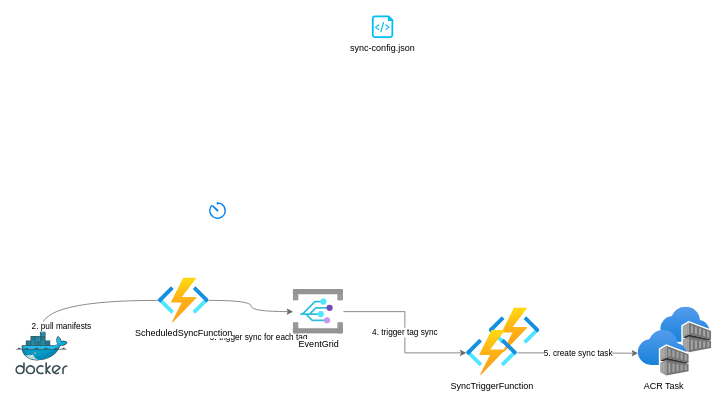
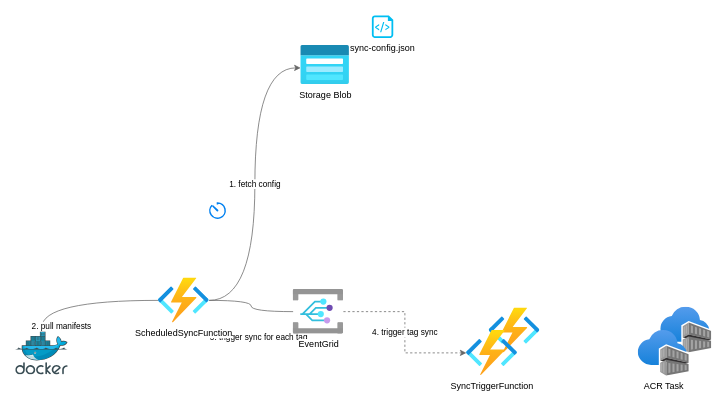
  <mxCell id="0" />
  <mxCell id="1" parent="0" />
  <mxCell id="2" value="" style="image;aspect=fixed;html=1;points=[];align=center;fontSize=12;image=img/lib/azure2/containers/Container_Registries.svg;" vertex="1" parent="1"><mxGeometry x="880" y="409" width="68" height="61" as="geometry" /></mxCell>
  <mxCell id="3" value="" style="image;aspect=fixed;html=1;points=[];align=center;fontSize=12;image=img/lib/azure2/compute/Function_Apps.svg;" vertex="1" parent="1"><mxGeometry x="651" y="410" width="68" height="60" as="geometry" /></mxCell>
  <mxCell id="4" value="" style="image;sketch=0;aspect=fixed;html=1;points=[];align=center;fontSize=12;image=img/lib/mscae/Docker.svg;" vertex="1" parent="1"><mxGeometry x="20" y="441.8" width="70" height="57.4" as="geometry" /></mxCell>
- <mxCell id="5" value="3. trigger sync for each tag" style="edgeStyle=orthogonalEdgeStyle;rounded=0;orthogonalLoop=1;jettySize=auto;html=1;curved=1;strokeColor=#666666;" edge="1" parent="1" source="6" target="10"><mxGeometry x="0.27" y="-33" relative="1" as="geometry"><mxPoint y="1" as="offset" /></mxGeometry></mxCell>
+ <mxCell id="5" value="3. trigger sync for each tag" style="edgeStyle=orthogonalEdgeStyle;rounded=0;orthogonalLoop=1;jettySize=auto;html=1;curved=1;strokeColor=#666666;endArrow=none;" edge="1" parent="1" source="6" target="10"><mxGeometry x="0.27" y="-33" relative="1" as="geometry"><mxPoint y="1" as="offset" /></mxGeometry></mxCell>
  <mxCell id="6" value="ScheduledSyncFunction" style="image;aspect=fixed;html=1;points=[];align=center;fontSize=12;image=img/lib/azure2/compute/Function_Apps.svg;" vertex="1" parent="1"><mxGeometry x="210" y="370" width="68" height="60" as="geometry" /></mxCell>
  <mxCell id="7" value="" style="html=1;verticalLabelPosition=bottom;align=center;labelBackgroundColor=#ffffff;verticalAlign=top;strokeWidth=2;strokeColor=#0080F0;shadow=0;dashed=0;shape=mxgraph.ios7.icons.gauge;" vertex="1" parent="1"><mxGeometry x="278" y="270" width="22.11" height="21.5" as="geometry" /></mxCell>
- <mxCell id="9" value="4. trigger tag sync" style="edgeStyle=orthogonalEdgeStyle;rounded=0;orthogonalLoop=1;jettySize=auto;html=1;strokeColor=#666666;" edge="1" parent="1" source="10" target="16"><mxGeometry relative="1" as="geometry" /></mxCell>
+ <mxCell id="8" value="Storage Blob" style="image;aspect=fixed;html=1;points=[];align=center;fontSize=12;image=img/lib/azure2/storage/Storage_Accounts_Classic.svg;" vertex="1" parent="1"><mxGeometry x="400" y="60" width="65" height="52" as="geometry" /></mxCell>
+ <mxCell id="9" value="4. trigger tag sync" style="edgeStyle=orthogonalEdgeStyle;rounded=0;orthogonalLoop=1;jettySize=auto;html=1;strokeColor=#666666;dashed=1;" edge="1" parent="1" source="10" target="16"><mxGeometry relative="1" as="geometry" /></mxCell>
  <mxCell id="10" value="EventGrid" style="image;aspect=fixed;html=1;points=[];align=center;fontSize=12;image=img/lib/azure2/integration/Event_Grid_Domains.svg;" vertex="1" parent="1"><mxGeometry x="390" y="385" width="67" height="60" as="geometry" /></mxCell>
  <mxCell id="11" value="sync-config.json" style="verticalLabelPosition=bottom;html=1;verticalAlign=top;align=center;strokeColor=none;fillColor=#00BEF2;shape=mxgraph.azure.script_file;pointerEvents=1;" vertex="1" parent="1"><mxGeometry x="495" y="20" width="28.5" height="30" as="geometry" /></mxCell>
+ <mxCell id="12" value="1. fetch config" style="edgeStyle=orthogonalEdgeStyle;rounded=0;orthogonalLoop=1;jettySize=auto;html=1;entryX=0;entryY=0.577;entryDx=0;entryDy=0;entryPerimeter=0;curved=1;strokeColor=#666666;" edge="1" parent="1" source="6" target="8"><mxGeometry relative="1" as="geometry" /></mxCell>
  <mxCell id="13" value="2. pull manifests" style="edgeStyle=orthogonalEdgeStyle;rounded=0;orthogonalLoop=1;jettySize=auto;html=1;entryX=0.5;entryY=0.009;entryDx=0;entryDy=0;entryPerimeter=0;curved=1;strokeColor=#666666;" edge="1" parent="1" source="6" target="4"><mxGeometry x="0.312" y="35" relative="1" as="geometry"><mxPoint as="offset" /></mxGeometry></mxCell>
  <mxCell id="14" value="ACR Task" style="image;aspect=fixed;html=1;points=[];align=center;fontSize=12;image=img/lib/azure2/containers/Container_Registries.svg;" vertex="1" parent="1"><mxGeometry x="850" y="440" width="68" height="61" as="geometry" /></mxCell>
- <mxCell id="15" value="5. create sync task" style="edgeStyle=orthogonalEdgeStyle;rounded=0;orthogonalLoop=1;jettySize=auto;html=1;strokeColor=#666666;" edge="1" parent="1" source="16" target="14"><mxGeometry relative="1" as="geometry" /></mxCell>
  <mxCell id="16" value="SyncTriggerFunction" style="image;aspect=fixed;html=1;points=[];align=center;fontSize=12;image=img/lib/azure2/compute/Function_Apps.svg;" vertex="1" parent="1"><mxGeometry x="621" y="440" width="68" height="60" as="geometry" /></mxCell>
